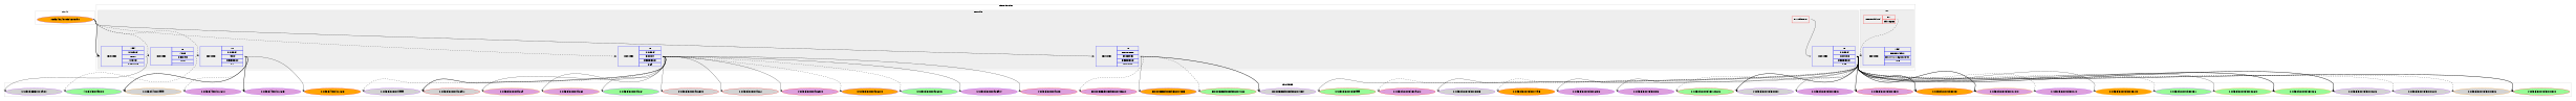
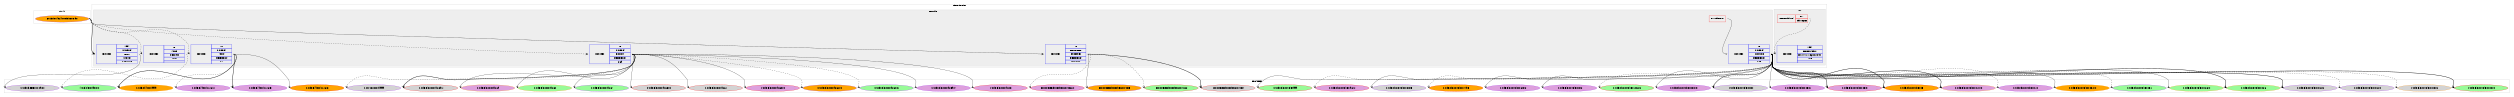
  digraph {
    compound=true
    concentrate=true
    fontname=Helvetica
    fontsize=10
    newrank=true
    rankdir=TB
    ranksep=1.5
    node [color=purple fillcolor=plum fontname=Helvetica fontsize=10 style=filled]
    edge [arrowhead=vee headport=w style=solid tailport=e weight=100]
-   n1 [fillcolor=orange label="media-libs/libmodplug-0.8.9.0" width=4]
+   n1 [fillcolor=orange label="emulation-libs/libmodplug-0.8.9.0" width=4]
    n2 [color=blue label=<<TABLE BORDER="0" CELLBORDER="1" CELLSPACING="0" CELLPADDING="4" WIDTH="220"><TR><TD ROWSPAN="6" CELLPADDING="30">pack_dep</TD></TR><TR><TD WIDTH="110">no</TD></TR><TR><TD>sys-devel</TD></TR><TR><TD>automake</TD></TR><TR><TD>greaterequal</TD></TR><TR><TD>1.15</TD></TR></TABLE>> shape=none fillcolor="" style=""]
    n3 [color=red label=<<TABLE BORDER="0" CELLBORDER="1" CELLSPACING="0" CELLPADDING="4"><TR><TD CELLPADDING="10">any_of_group</TD></TR></TABLE>> shape=none fillcolor="" style=""]
    n4 [color=blue label=<<TABLE BORDER="0" CELLBORDER="1" CELLSPACING="0" CELLPADDING="4" WIDTH="220"><TR><TD ROWSPAN="6" CELLPADDING="30">pack_dep</TD></TR><TR><TD WIDTH="110">no</TD></TR><TR><TD>app-portage</TD></TR><TR><TD>elt-patches</TD></TR><TR><TD>greaterequal</TD></TR><TR><TD>20170422</TD></TR></TABLE>> shape=none fillcolor="" style=""]
    n5 [color=blue label=<<TABLE BORDER="0" CELLBORDER="1" CELLSPACING="0" CELLPADDING="4" WIDTH="220"><TR><TD ROWSPAN="6" CELLPADDING="30">pack_dep</TD></TR><TR><TD WIDTH="110">no</TD></TR><TR><TD>sys-devel</TD></TR><TR><TD>autoconf</TD></TR><TR><TD>greaterequal</TD></TR><TR><TD>2.69</TD></TR></TABLE>> shape=none fillcolor="" style=""]
    n6 [color=blue label=<<TABLE BORDER="0" CELLBORDER="1" CELLSPACING="0" CELLPADDING="4" WIDTH="220"><TR><TD ROWSPAN="6" CELLPADDING="30">pack_dep</TD></TR><TR><TD WIDTH="110">no</TD></TR><TR><TD>sys-devel</TD></TR><TR><TD>libtool</TD></TR><TR><TD>greaterequal</TD></TR><TR><TD>2.4</TD></TR></TABLE>> shape=none fillcolor="" style=""]
    n7 [color=blue label=<<TABLE BORDER="0" CELLBORDER="1" CELLSPACING="0" CELLPADDING="4" WIDTH="220"><TR><TD ROWSPAN="6" CELLPADDING="30">pack_dep</TD></TR><TR><TD WIDTH="110">no</TD></TR><TR><TD>virtual</TD></TR><TR><TD>pkgconfig</TD></TR><TR><TD>none</TD></TR><TR><TD></TD></TR></TABLE>> shape=none fillcolor="" style=""]
    n8 [color=blue label=<<TABLE BORDER="0" CELLBORDER="1" CELLSPACING="0" CELLPADDING="4" WIDTH="220"><TR><TD ROWSPAN="6" CELLPADDING="30">pack_dep</TD></TR><TR><TD WIDTH="110">weak</TD></TR><TR><TD>sys-devel</TD></TR><TR><TD>gettext</TD></TR><TR><TD>smaller</TD></TR><TR><TD>0.18.1.1-r3</TD></TR></TABLE>> shape=none fillcolor="" style=""]
    n9 [color=blue label=<<TABLE BORDER="0" CELLBORDER="1" CELLSPACING="0" CELLPADDING="4" WIDTH="220"><TR><TD ROWSPAN="6" CELLPADDING="30">pack_dep</TD></TR><TR><TD WIDTH="110">weak</TD></TR><TR><TD>app-emulation</TD></TR><TR><TD>emul-linux-x86-soundlibs</TD></TR><TR><TD>none</TD></TR><TR><TD></TD></TR></TABLE>> shape=none fillcolor="" style=""]
    n10 [color=red label=<<TABLE BORDER="0" CELLBORDER="1" CELLSPACING="0" CELLPADDING="4"><TR><TD ROWSPAN="3" CELLPADDING="10">use_conditional</TD></TR><TR><TD>any</TD></TR><TR><TD>abi_x86_32</TD></TR></TABLE>> shape=none fillcolor="" style=""]
    n11 [color=red fillcolor=palegreen label="sys-devel/automake-1.10.3-r1" width=4]
    n12 [color=darkorange fillcolor=lightgrey label="sys-devel/automake-1.10.3-r2" width=4]
    n13 [fillcolor=lightgrey label="sys-devel/automake-1.11.6-r1" width=4]
    n14 [fillcolor=lightgrey label="sys-devel/automake-1.11.6-r2" width=4]
    n15 [color=darkorange fillcolor=palegreen label="sys-devel/automake-1.12.6" width=4]
    n16 [color=darkorange fillcolor=palegreen label="sys-devel/automake-1.12.6-r1" width=4]
    n17 [fillcolor=palegreen label="sys-devel/automake-1.13.4" width=4]
    n18 [color=darkorange fillcolor=orange label="sys-devel/automake-1.13.4-r1" width=4]
    n19 [label="sys-devel/automake-1.14.1" width=4]
    n20 [color=darkorange label="sys-devel/automake-1.14.1-r1" width=4]
    n21 [color=red fillcolor=orange label="sys-devel/automake-1.15" width=4]
    n22 [color=red label="sys-devel/automake-1.15-r1" width=4]
    n23 [label="sys-devel/automake-1.15-r2" width=4]
    n24 [fillcolor=lightgrey label="sys-devel/automake-1.15.1" width=4]
+   n25 [label="sys-devel/automake-1.15.1-r1" width=4]
    n26 [color=red fillcolor=palegreen label="sys-devel/automake-1.4_p6-r2" width=4]
    n27 [label="sys-devel/automake-1.5-r2" width=4]
    n28 [label="sys-devel/automake-1.6.3-r2" width=4]
    n29 [color=red fillcolor=orange label="sys-devel/automake-1.7.9-r3" width=4]
    n30 [fillcolor=lightgrey label="sys-devel/automake-1.8.5-r5" width=4]
    n31 [color=red label="sys-devel/automake-1.9.6-r4" width=4]
    n32 [color=red fillcolor=palegreen label="sys-devel/automake-9999" width=4]
-   n33 [fillcolor=lightgrey label="app-portage/elt-patches-20170317" width=4]
+   n33 [color=red fillcolor=lightgrey label="app-portage/elt-patches-20170317" width=4]
    n34 [color=red fillcolor=palegreen label="app-portage/elt-patches-20170422" width=4]
    n35 [fillcolor=orange label="app-portage/elt-patches-20170815" width=4]
    n36 [color=red label="app-portage/elt-patches-20170826.1" width=4]
    n37 [color=red label="sys-devel/autoconf-2.13" width=4]
    n38 [label="sys-devel/autoconf-2.59-r7" width=4]
    n39 [fillcolor=palegreen label="sys-devel/autoconf-2.61-r2" width=4]
    n40 [fillcolor=orange label="sys-devel/autoconf-2.62-r1" width=4]
    n41 [color=red label="sys-devel/autoconf-2.63-r1" width=4]
    n42 [color=red fillcolor=lightgrey label="sys-devel/autoconf-2.64" width=4]
    n43 [color=red fillcolor=lightgrey label="sys-devel/autoconf-2.65-r1" width=4]
    n44 [fillcolor=palegreen label="sys-devel/autoconf-2.67" width=4]
-   n45 [color=darkorange label="sys-devel/autoconf-2.68" width=4]
+   n45 [color=darkorange fillcolor=palegreen label="sys-devel/autoconf-2.68" width=4]
    n46 [color=darkorange label="sys-devel/autoconf-2.69" width=4]
    n47 [color=red fillcolor=lightgrey label="sys-devel/autoconf-2.69-r4" width=4]
-   n48 [fillcolor=lightgrey label="sys-devel/autoconf-9999" width=4]
+   n48 [fillcolor=lightgrey label="sys-sys/autoconf-9999" width=4]
    n49 [color=red fillcolor=orange label="sys-devel/libtool-2.4.6-r2" width=4]
    n50 [label="sys-devel/libtool-2.4.6-r3" width=4]
    n51 [label="sys-devel/libtool-2.4.6-r4" width=4]
-   n52 [color=darkorange fillcolor=lightgrey label="sys-devel/libtool-9999" width=4]
+   n52 [color=darkorange fillcolor=orange label="sys-devel/libtool-9999" width=4]
    n53 [fillcolor=palegreen label="virtual/pkgconfig-0-r1" width=4]
    n54 [fillcolor=lightgrey label="sys-devel/gettext-0.19.8.1" width=4]
    subgraph cluster_1 {
      color=gray
      label=<<i>ebuild</i>>
      rank=same
      n1
    }
    subgraph cluster_2 {
      color=gray
      label=<<i>dependencies</i>>
      subgraph cluster_3 {
        color=gray
        fillcolor="#eeeeee"
        label=<<i>compile</i>>
        style=filled
        subgraph sub_4 {
          color=gray
          fillcolor="#eeeeee"
          label=<<i>compile</i>>
          style=filled
          n3
          subgraph sub_5 {
            color=gray
            fillcolor="#eeeeee"
            label=<<i>compile</i>>
            style=filled
            n2
          }
        }
        subgraph sub_6 {
          color=gray
          fillcolor="#eeeeee"
          label=<<i>compile</i>>
          style=filled
          n4
        }
        subgraph sub_7 {
          color=gray
          fillcolor="#eeeeee"
          label=<<i>compile</i>>
          style=filled
          n5
        }
        subgraph sub_8 {
          color=gray
          fillcolor="#eeeeee"
          label=<<i>compile</i>>
          style=filled
          n6
        }
        subgraph sub_9 {
          color=gray
          fillcolor="#eeeeee"
          label=<<i>compile</i>>
          style=filled
          n7
        }
        subgraph sub_10 {
          color=gray
          fillcolor="#eeeeee"
          label=<<i>compile</i>>
          style=filled
          n8
        }
      }
      subgraph cluster_11 {
        color=gray
        fillcolor="#eeeeee"
        label=<<i>compile and run</i>>
        style=filled
      }
      subgraph cluster_12 {
        color=gray
        fillcolor="#eeeeee"
        label=<<i>run</i>>
        style=filled
        subgraph sub_13 {
          color=gray
          fillcolor="#eeeeee"
          label=<<i>run</i>>
          style=filled
          n10
          subgraph sub_14 {
            color=gray
            fillcolor="#eeeeee"
            label=<<i>run</i>>
            style=filled
            n9
          }
        }
      }
    }
    subgraph cluster_15 {
      color=gray
      label=<<i>candidates</i>>
      rank=same
      subgraph sub_16 {
        color=black
        label=<<i>candidates</i>>
        nodesep=1
        rank=same
        n11
        n12
        n13
        n14
        n15
        n16
        n17
        n18
        n19
        n20
        n21
        n22
        n23
        n24
+       n25
        n26
        n27
        n28
        n29
        n30
        n31
        n32
      }
      subgraph sub_17 {
        color=black
        label=<<i>candidates</i>>
        nodesep=1
        rank=same
        n33
        n34
        n35
        n36
      }
      subgraph sub_18 {
        color=black
        label=<<i>candidates</i>>
        nodesep=1
        rank=same
        n37
        n38
        n39
        n40
        n41
        n42
        n43
        n44
        n45
        n46
        n47
        n48
      }
      subgraph sub_19 {
        color=black
        label=<<i>candidates</i>>
        nodesep=1
        rank=same
        n49
        n50
        n51
        n52
      }
      subgraph sub_20 {
        color=black
        label=<<i>candidates</i>>
        nodesep=1
        rank=same
        n53
      }
      subgraph sub_21 {
        color=black
        label=<<i>candidates</i>>
        nodesep=1
        rank=same
        n54
      }
      subgraph sub_22 {
        color=black
        label=<<i>candidates</i>>
        nodesep=1
        rank=same
      }
    }
    n1 -> n4 [weight=20]
    n1 -> n5 [style=dashed weight=20]
    n1 -> n6 [style=dashed weight=20]
    n1 -> n7 [style=dashed weight=20]
    n1 -> n8 [style=bold weight=20]
    n2 -> n11 [style=bold]
    n2 -> n12 [style=dashed]
    n2 -> n13 [style=dashed]
    n2 -> n14 [style=bold]
    n2 -> n15 [style=bold]
    n2 -> n16
    n2 -> n17 [style=dashed]
    n2 -> n18
    n2 -> n19 [style=dashed]
    n2 -> n20 [style=bold]
    n2 -> n21 [style=bold]
    n2 -> n22 [style=bold]
    n2 -> n23
    n2 -> n24 [style=bold]
+   n2 -> n25
    n2 -> n26 [style=dashed]
    n2 -> n27
    n2 -> n28
    n2 -> n29 [style=dashed]
    n2 -> n30
    n2 -> n31 [style=dashed]
    n2 -> n32
    n3 -> n2 [arrowhead=oinv weight=20]
    n4 -> n33 [style=bold]
    n4 -> n34 [style=dashed]
    n4 -> n35
    n4 -> n36 [style=dashed]
    n5 -> n37
    n5 -> n38
    n5 -> n39 [style=dashed]
    n5 -> n40 [style=dashed]
    n5 -> n41
    n5 -> n42
    n5 -> n43
    n5 -> n44
    n5 -> n45
    n5 -> n46
    n5 -> n47 [style=bold]
    n5 -> n48 [style=dashed]
    n6 -> n49
    n6 -> n50 [style=bold]
    n6 -> n51 [style=dashed]
    n6 -> n52 [style=bold]
    n7 -> n53 [style=dashed]
    n8 -> n54
    n10 -> n9 [style=dashed weight=20]
  }
